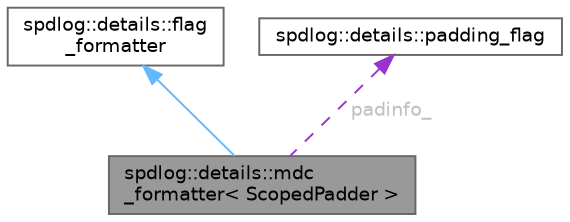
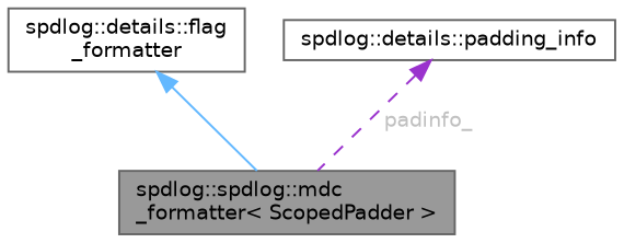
  digraph {
    node [color=gray40 fillcolor=white fontname=Helvetica fontsize=10 shape=box style=filled]
    edge [dir=back fontname=Helvetica fontsize=10 labelfontname=Helvetica labelfontsize=10]
-   n1 [fillcolor=grey60 fontcolor=black height=0.2 label="spdlog::details::mdc\l_formatter\< ScopedPadder \>" width=0.4]
+   n1 [fillcolor=grey60 fontcolor=black height=0.2 label="spdlog::spdlog::mdc\l_formatter\< ScopedPadder \>" width=0.4]
    n2 [height=0.2 label="spdlog::details::flag\l_formatter" width=0.4]
-   n3 [height=0.2 label="spdlog::details::padding_flag" width=0.4]
+   n3 [height=0.2 label="spdlog::details::padding_info" width=0.4]
    n2 -> n1 [color=steelblue1 style=solid]
    n3 -> n1 [color=darkorchid3 fontcolor=grey label=" padinfo_" style=dashed]
  }
